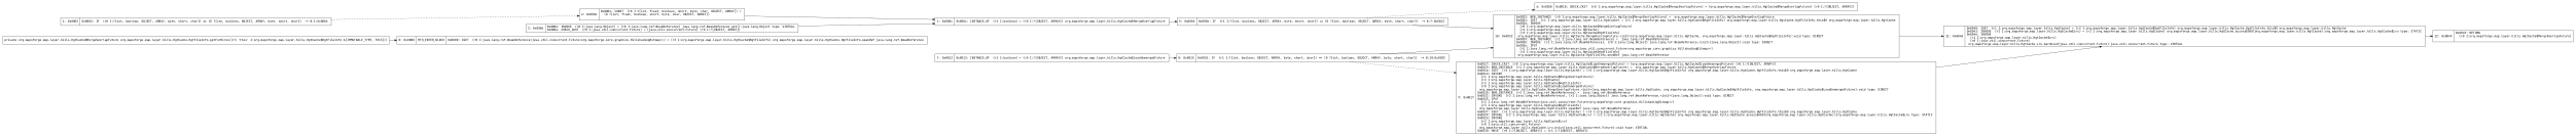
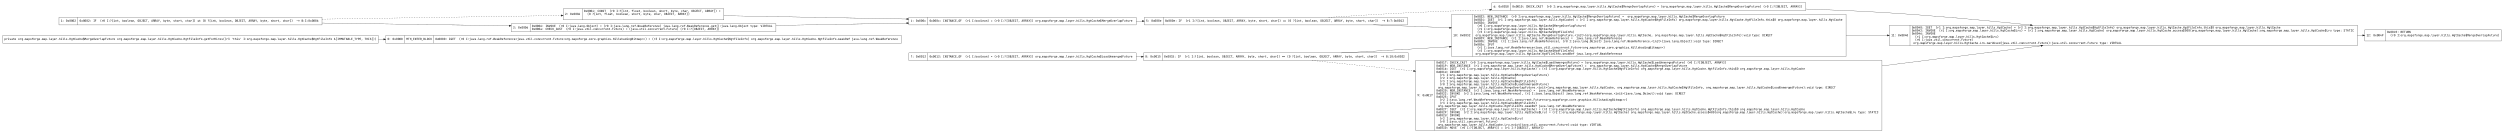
  digraph {
    fontname="JetBrains Mono"
    rankdir=LR
    node [fontname="JetBrains Mono" shape=record]
    edge [fontname="JetBrains Mono"]
    n1 [label="{0\:\ 0x0000|MTH_ENTER_BLOCK\l|0x0000: IGET  (r0 I:java.lang.ref.WeakReference\<java.util.concurrent.Future\<org.mapsforge.core.graphics.HillshadingBitmap\>\>) = (r3 I:org.mapsforge.map.layer.hills.HgtCache$HgtFileInfo) org.mapsforge.map.layer.hills.HgtCache.HgtFileInfo.weakRef java.lang.ref.WeakReference \l}"]
    n2 [label="{1\:\ 0x0002|0x0002: IF  (r0 I:?[int, boolean, OBJECT, ARRAY, byte, short, char]) != (0 ?[int, boolean, OBJECT, ARRAY, byte, short, char])  \-\> B:3:0x0006 \l}"]
    n3 [label="{2\:\ 0x0004|0x0004: CONST  (r0 I:?[int, float, boolean, short, byte, char, OBJECT, ARRAY]) = \l  (0 ?[int, float, boolean, short, byte, char, OBJECT, ARRAY])\l \l}"]
    n4 [label="{3\:\ 0x0006|0x0006: INVOKE  (r0 I:java.lang.Object) = (r0 I:java.lang.ref.WeakReference) java.lang.ref.WeakReference.get():java.lang.Object type: VIRTUAL \l0x000a: CHECK_CAST  (r0 I:java.util.concurrent.Future) = (java.util.concurrent.Future) (r0 I:?[OBJECT, ARRAY]) \l}"]
    n5 [label="{4\:\ 0x000c|0x000c: INSTANCE_OF  (r1 I:boolean) = (r0 I:?[OBJECT, ARRAY]) org.mapsforge.map.layer.hills.HgtCache$MergeOverlapFuture \l}"]
    n6 [label="{5\:\ 0x000e|0x000e: IF  (r1 I:?[int, boolean, OBJECT, ARRAY, byte, short, char]) == (0 ?[int, boolean, OBJECT, ARRAY, byte, short, char])  \-\> B:7:0x0013 \l}"]
    n7 [label="{6\:\ 0x0010|0x0010: CHECK_CAST  (r0 I:org.mapsforge.map.layer.hills.HgtCache$MergeOverlapFuture) = (org.mapsforge.map.layer.hills.HgtCache$MergeOverlapFuture) (r0 I:?[OBJECT, ARRAY]) \l}"]
    n8 [label="{10\:\ 0x0032|0x0032: NEW_INSTANCE  (r0 I:org.mapsforge.map.layer.hills.HgtCache$MergeOverlapFuture) =  org.mapsforge.map.layer.hills.HgtCache$MergeOverlapFuture \l0x0034: IGET  (r1 I:org.mapsforge.map.layer.hills.HgtCache) = (r3 I:org.mapsforge.map.layer.hills.HgtCache$HgtFileInfo) org.mapsforge.map.layer.hills.HgtCache.HgtFileInfo.this$0 org.mapsforge.map.layer.hills.HgtCache \l0x0036: INVOKE  \l  (r0 I:org.mapsforge.map.layer.hills.HgtCache$MergeOverlapFuture)\l  (r1 I:org.mapsforge.map.layer.hills.HgtCache)\l  (r3 I:org.mapsforge.map.layer.hills.HgtCache$HgtFileInfo)\l org.mapsforge.map.layer.hills.HgtCache.MergeOverlapFuture.\<init\>(org.mapsforge.map.layer.hills.HgtCache, org.mapsforge.map.layer.hills.HgtCache$HgtFileInfo):void type: DIRECT \l0x0039: NEW_INSTANCE  (r1 I:java.lang.ref.WeakReference) =  java.lang.ref.WeakReference \l0x003b: INVOKE  (r1 I:java.lang.ref.WeakReference), (r0 I:java.lang.Object) java.lang.ref.WeakReference.\<init\>(java.lang.Object):void type: DIRECT \l0x003e: IPUT  \l  (r1 I:java.lang.ref.WeakReference\<java.util.concurrent.Future\<org.mapsforge.core.graphics.HillshadingBitmap\>\>)\l  (r3 I:org.mapsforge.map.layer.hills.HgtCache$HgtFileInfo)\l org.mapsforge.map.layer.hills.HgtCache.HgtFileInfo.weakRef java.lang.ref.WeakReference \l}"]
    n9 [label="{11\:\ 0x0040|0x0040: IGET  (r1 I:org.mapsforge.map.layer.hills.HgtCache) = (r3 I:org.mapsforge.map.layer.hills.HgtCache$HgtFileInfo) org.mapsforge.map.layer.hills.HgtCache.HgtFileInfo.this$0 org.mapsforge.map.layer.hills.HgtCache \l0x0042: INVOKE  (r1 I:org.mapsforge.map.layer.hills.HgtCache$Lru) = (r1 I:org.mapsforge.map.layer.hills.HgtCache) org.mapsforge.map.layer.hills.HgtCache.access$500(org.mapsforge.map.layer.hills.HgtCache):org.mapsforge.map.layer.hills.HgtCache$Lru type: STATIC \l0x0046: INVOKE  \l  (r1 I:org.mapsforge.map.layer.hills.HgtCache$Lru)\l  (r0 I:java.util.concurrent.Future)\l org.mapsforge.map.layer.hills.HgtCache.Lru.markUsed(java.util.concurrent.Future):java.util.concurrent.Future type: VIRTUAL \l}"]
    n10 [label="{7\:\ 0x0013|0x0013: INSTANCE_OF  (r1 I:boolean) = (r0 I:?[OBJECT, ARRAY]) org.mapsforge.map.layer.hills.HgtCache$LoadUnmergedFuture \l}"]
    n11 [label="{8\:\ 0x0015|0x0015: IF  (r1 I:?[int, boolean, OBJECT, ARRAY, byte, short, char]) == (0 ?[int, boolean, OBJECT, ARRAY, byte, short, char])  \-\> B:10:0x0032 \l}"]
    n12 [label="{12\:\ 0x0049|0x0049: RETURN  \l  (r0 I:org.mapsforge.map.layer.hills.HgtCache$MergeOverlapFuture)\l \l}"]
    n13 [label="{9\:\ 0x0017|0x0017: CHECK_CAST  (r0 I:org.mapsforge.map.layer.hills.HgtCache$LoadUnmergedFuture) = (org.mapsforge.map.layer.hills.HgtCache$LoadUnmergedFuture) (r0 I:?[OBJECT, ARRAY]) \l0x0019: NEW_INSTANCE  (r1 I:org.mapsforge.map.layer.hills.HgtCache$MergeOverlapFuture) =  org.mapsforge.map.layer.hills.HgtCache$MergeOverlapFuture \l0x001b: IGET  (r2 I:org.mapsforge.map.layer.hills.HgtCache) = (r3 I:org.mapsforge.map.layer.hills.HgtCache$HgtFileInfo) org.mapsforge.map.layer.hills.HgtCache.HgtFileInfo.this$0 org.mapsforge.map.layer.hills.HgtCache \l0x001d: INVOKE  \l  (r1 I:org.mapsforge.map.layer.hills.HgtCache$MergeOverlapFuture)\l  (r2 I:org.mapsforge.map.layer.hills.HgtCache)\l  (r3 I:org.mapsforge.map.layer.hills.HgtCache$HgtFileInfo)\l  (r0 I:org.mapsforge.map.layer.hills.HgtCache$LoadUnmergedFuture)\l org.mapsforge.map.layer.hills.HgtCache.MergeOverlapFuture.\<init\>(org.mapsforge.map.layer.hills.HgtCache, org.mapsforge.map.layer.hills.HgtCache$HgtFileInfo, org.mapsforge.map.layer.hills.HgtCache$LoadUnmergedFuture):void type: DIRECT \l0x0020: NEW_INSTANCE  (r2 I:java.lang.ref.WeakReference) =  java.lang.ref.WeakReference \l0x0022: INVOKE  (r2 I:java.lang.ref.WeakReference), (r1 I:java.lang.Object) java.lang.ref.WeakReference.\<init\>(java.lang.Object):void type: DIRECT \l0x0025: IPUT  \l  (r2 I:java.lang.ref.WeakReference\<java.util.concurrent.Future\<org.mapsforge.core.graphics.HillshadingBitmap\>\>)\l  (r3 I:org.mapsforge.map.layer.hills.HgtCache$HgtFileInfo)\l org.mapsforge.map.layer.hills.HgtCache.HgtFileInfo.weakRef java.lang.ref.WeakReference \l0x0027: IGET  (r2 I:org.mapsforge.map.layer.hills.HgtCache) = (r3 I:org.mapsforge.map.layer.hills.HgtCache$HgtFileInfo) org.mapsforge.map.layer.hills.HgtCache.HgtFileInfo.this$0 org.mapsforge.map.layer.hills.HgtCache \l0x0029: INVOKE  (r2 I:org.mapsforge.map.layer.hills.HgtCache$Lru) = (r2 I:org.mapsforge.map.layer.hills.HgtCache) org.mapsforge.map.layer.hills.HgtCache.access$400(org.mapsforge.map.layer.hills.HgtCache):org.mapsforge.map.layer.hills.HgtCache$Lru type: STATIC \l0x002d: INVOKE  \l  (r2 I:org.mapsforge.map.layer.hills.HgtCache$Lru)\l  (r0 I:java.util.concurrent.Future)\l org.mapsforge.map.layer.hills.HgtCache.Lru.evict(java.util.concurrent.Future):void type: VIRTUAL \l0x0030: MOVE  (r0 I:?[OBJECT, ARRAY]) = (r1 I:?[OBJECT, ARRAY]) \l}"]
    n14 [label="{private org.mapsforge.map.layer.hills.HgtCache$MergeOverlapFuture org.mapsforge.map.layer.hills.HgtCache.HgtFileInfo.getForHires((r3 'this' I:org.mapsforge.map.layer.hills.HgtCache$HgtFileInfo A[IMMUTABLE_TYPE, THIS])) }"]
    n2 -> n3 [style=dashed]
+   n2 -> n4
    n3 -> n5
    n4 -> n5
    n5 -> n6
    n6 -> n7 [style=dashed]
    n6 -> n8
+   n7 -> n9
    n8 -> n9
    n9 -> n12
    n10 -> n11
    n11 -> n8
    n11 -> n13 [style=dashed]
    n13 -> n9
    n14 -> n1
  }
